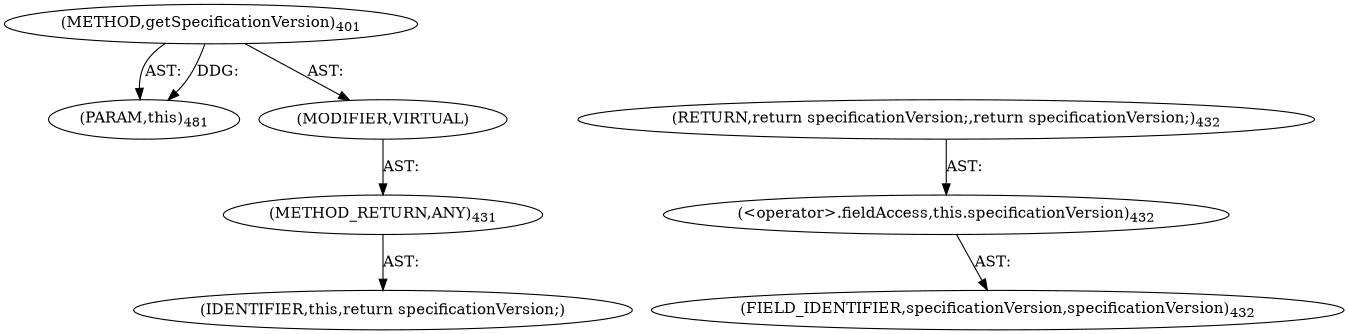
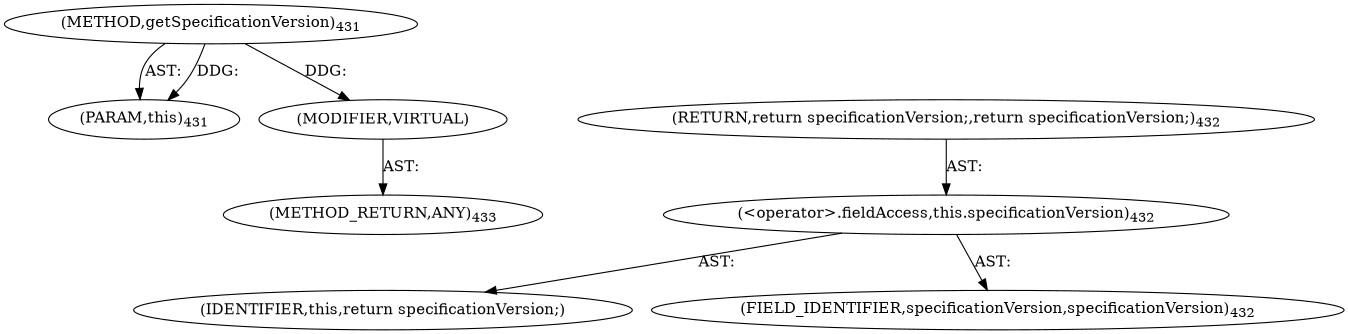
  digraph {
-   n1 [label=<(METHOD,getSpecificationVersion)<SUB>401</SUB>>]
-   n2 [label=<(PARAM,this)<SUB>481</SUB>>]
+   n1 [label=<(METHOD,getSpecificationVersion)<SUB>431</SUB>>]
+   n2 [label=<(PARAM,this)<SUB>431</SUB>>]
    n3 [label=<(MODIFIER,VIRTUAL)>]
-   n4 [label=<(METHOD_RETURN,ANY)<SUB>431</SUB>>]
+   n4 [label=<(METHOD_RETURN,ANY)<SUB>433</SUB>>]
    n5 [label=<(RETURN,return specificationVersion;,return specificationVersion;)<SUB>432</SUB>>]
    n6 [label=<(&lt;operator&gt;.fieldAccess,this.specificationVersion)<SUB>432</SUB>>]
    n7 [label=<(IDENTIFIER,this,return specificationVersion;)>]
    n8 [label=<(FIELD_IDENTIFIER,specificationVersion,specificationVersion)<SUB>432</SUB>>]
    n1 -> n2 [label="AST: "]
    n1 -> n2 [label="DDG: "]
-   n1 -> n3 [label="AST: "]
+   n1 -> n3 [label="DDG: "]
    n3 -> n4 [label="AST: "]
    n5 -> n6 [label="AST: "]
-   n4 -> n7 [label="AST: "]
+   n6 -> n7 [label="AST: "]
    n6 -> n8 [label="AST: "]
  }
